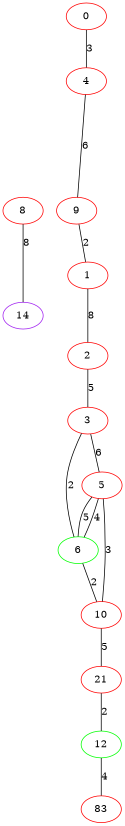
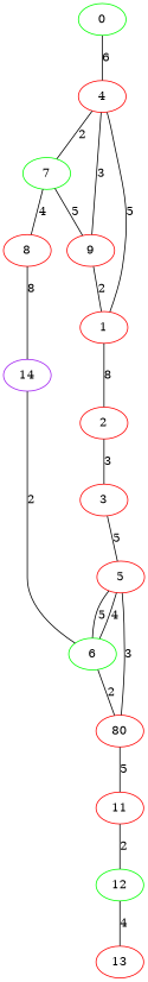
  graph {
    node [color=red weight=1]
-   0
+   0 [color=green]
    4
    1
    2
+   7 [color=green weight=2]
    9
    3
    5
    6 [color=green weight=2]
-   10
+   10 [label=80]
    8
-   11 [label=21]
+   11
    14 [color=purple weight=4]
    12 [color=green]
-   13 [label=83]
-   0 -- 4 [label=3]
-   4 -- 9 [label=6]
+   13
+   0 -- 4 [label=6]
+   4 -- 7 [label=2]
+   4 -- 9 [label=3]
+   1 -- 4 [label=5]
    1 -- 2 [label=8]
-   2 -- 3 [label=5]
+   2 -- 3 [label=3]
+   7 -- 9 [label=5]
+   7 -- 8 [label=4]
    9 -- 1 [label=2]
-   3 -- 5 [label=6]
-   3 -- 6 [label=2]
+   3 -- 5 [label=5]
+   14 -- 6 [label=2]
    5 -- 6 [label=5]
    5 -- 6 [label=4]
    5 -- 10 [label=3]
    6 -- 10 [label=2]
    10 -- 11 [label=5]
    8 -- 14 [label=8]
    11 -- 12 [label=2]
    12 -- 13 [label=4]
  }
